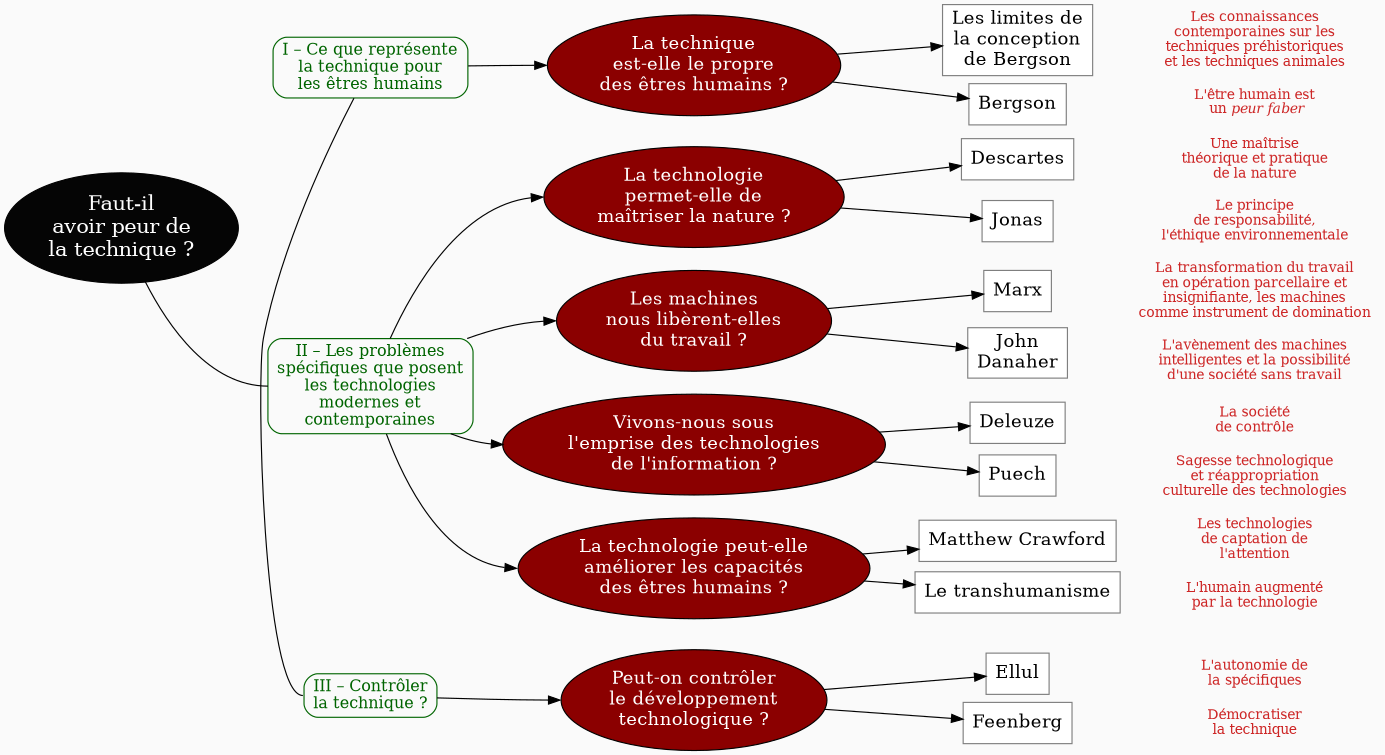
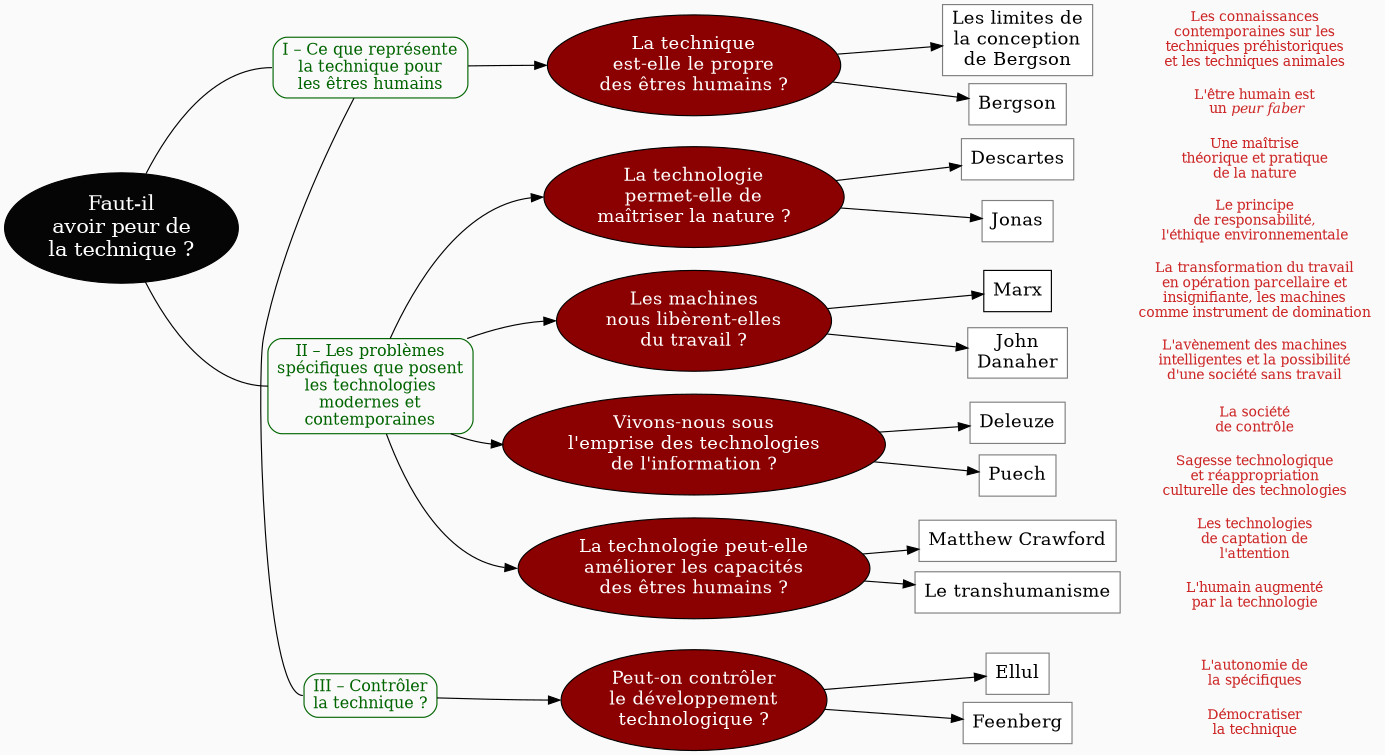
  digraph {
    bgcolor=grey98
    nodesep=0.1
    rankdir=LR
    ranksep=0.1
    splines=true
    style=filled
    node [color=grey50 fillcolor=grey98 fontcolor=black fontsize=16 shape=box style=filled]
    edge [minlen=3 style=invis]
    n1 [color=darkgreen fontcolor=darkgreen fontsize=14 label="I – Ce que représente\nla technique pour\nles êtres humains" shape=rect style="filled, rounded"]
    n2 [color=darkgreen fontcolor=darkgreen fontsize=14 label="II – Les problèmes\nspécifiques que posent\nles technologies\nmodernes et\ncontemporaines" shape=rect style="filled, rounded"]
    n3 [color=darkgreen fontcolor=darkgreen fontsize=14 label="III – Contrôler\nla technique ?" shape=rect style="filled, rounded"]
    n4 [color=black fillcolor=red4 fontcolor=white label="La technique\nest-elle le propre\ndes êtres humains ?" shape=oval]
    n5 [color=black fillcolor=red4 fontcolor=white label="La technologie\npermet-elle de\nmaîtriser la nature ?" shape=oval]
    n6 [color=black fillcolor=red4 fontcolor=white label="Les machines\nnous libèrent-elles\ndu travail ?" shape=oval]
    n7 [color=black fillcolor=red4 fontcolor=white label="Vivons-nous sous\nl'emprise des technologies\nde l'information ?" shape=oval]
    n8 [color=black fillcolor=red4 fontcolor=white label="La technologie peut-elle\naméliorer les capacités\ndes êtres humains ?" shape=oval]
    n9 [color=black fillcolor=red4 fontcolor=white label="Peut-on contrôler\nle développement\ntechnologique ?" shape=oval]
    n10 [fillcolor=white label="Les limites de\nla conception\nde Bergson"]
    n11 [fillcolor=white label=Descartes]
    n12 [fillcolor=white label=Jonas]
-   n13 [fillcolor=white label=Marx]
+   n13 [color=black fillcolor=white label=Marx]
    n14 [fillcolor=white label="John\nDanaher"]
    n15 [fillcolor=white label=Deleuze]
    n16 [fillcolor=white label=Puech]
    n17 [fillcolor=white label="Matthew Crawford"]
    n18 [fillcolor=white label="Le transhumanisme"]
    n19 [fillcolor=white label=Ellul]
    n20 [fillcolor=white label=Bergson]
    n21 [fillcolor=white label=Feenberg]
    n22 [fontcolor=firebrick3 fontsize=12 label="Les connaissances\ncontemporaines sur les\ntechniques préhistoriques\net les techniques animales" shape=plaintext style="filled,rounded"]
    n23 [fontcolor=firebrick3 fontsize=12 label="Une maîtrise\nthéorique et pratique\nde la nature" shape=plaintext style="filled,rounded"]
    n24 [fontcolor=firebrick3 fontsize=12 label="Le principe\nde responsabilité,\nl'éthique environnementale" shape=plaintext style="filled,rounded"]
    n25 [fontcolor=firebrick3 fontsize=12 label="La transformation du travail\nen opération parcellaire et\ninsignifiante, les machines\ncomme instrument de domination" shape=plaintext style="filled,rounded"]
    n26 [fontcolor=firebrick3 fontsize=12 label="L'avènement des machines\nintelligentes et la possibilité\nd'une société sans travail" shape=plaintext style="filled,rounded"]
    n27 [fontcolor=firebrick3 fontsize=12 label="La société\nde contrôle" shape=plaintext style="filled,rounded"]
    n28 [fontcolor=firebrick3 fontsize=12 label="Sagesse technologique\net réappropriation\nculturelle des technologies" shape=plaintext style="filled,rounded"]
    n29 [fontcolor=firebrick3 fontsize=12 label="Les technologies\nde captation de\nl'attention" shape=plaintext style="filled,rounded"]
    n30 [fontcolor=firebrick3 fontsize=12 label="L'humain augmenté\npar la technologie" shape=plaintext style="filled,rounded"]
    n31 [fontcolor=firebrick3 fontsize=12 label="L'autonomie de\nla spécifiques" shape=plaintext style="filled,rounded"]
    n32 [fillcolor=grey2 fontcolor=white fontsize=18 label="Faut-il\navoir peur de\nla technique ?" color="" shape=""]
    n33 [fontcolor=firebrick3 fontsize=12 label=<L'être humain est<br/> un <i>peur faber</i>> shape=plaintext style="filled,rounded"]
    n34 [fontcolor=firebrick3 fontsize=12 label="Démocratiser\nla technique" shape=plaintext style="filled,rounded"]
    subgraph sub_1 {
      rank=same
      n1
      n2
      n3
    }
    subgraph sub_2 {
      rank=same
      n4
      n5
    }
    subgraph sub_3 {
      rank=same
      n5
      n6
      n7
      n8
    }
    subgraph sub_4 {
      rank=same
      n8
      n9
    }
    subgraph sub_5 {
      rank=same
      n10
      n11
    }
    subgraph sub_6 {
      rank=same
      n12
      n13
    }
    subgraph sub_7 {
      rank=same
      n14
      n15
    }
    subgraph sub_8 {
      rank=same
      n16
      n17
    }
    subgraph sub_9 {
      rank=same
      n18
      n19
    }
    n1 -> n2 [minlen=30]
    n1 -> n3 [arrowhead=none headport=w style=""]
    n1 -> n4 [headport=w style=""]
    n2 -> n3 [minlen=30]
    n2 -> n5 [headport=w style=""]
    n2 -> n6 [headport=w style=""]
    n2 -> n7 [headport=w style=""]
    n2 -> n8 [headport=w style=""]
    n3 -> n9 [headport=w style=""]
    n4 -> n5 [minlen=4]
    n4 -> n10 [style=""]
    n4 -> n20 [style=""]
    n5 -> n6
    n5 -> n11 [style=""]
    n5 -> n12 [style=""]
    n6 -> n7
    n6 -> n13 [style=""]
    n6 -> n14 [style=""]
    n7 -> n8
    n7 -> n15 [style=""]
    n7 -> n16 [style=""]
    n8 -> n9 [minlen=4]
    n8 -> n17 [style=""]
    n8 -> n18 [style=""]
    n9 -> n19 [style=""]
    n9 -> n21 [style=""]
    n10 -> n11 [minlen=5]
    n10 -> n22 [minlen=1]
    n11 -> n23 [minlen=1]
    n12 -> n13
    n12 -> n24 [minlen=1]
    n13 -> n25 [minlen=1]
    n14 -> n15
    n14 -> n26 [minlen=1]
    n15 -> n27 [minlen=1]
    n16 -> n17
    n16 -> n28 [minlen=1]
    n17 -> n29 [minlen=1]
    n18 -> n19 [minlen=5]
    n18 -> n30 [minlen=1]
    n19 -> n31 [minlen=1]
    n20 -> n33 [minlen=1]
    n21 -> n34 [minlen=1]
+   n32 -> n1 [arrowhead=none headport=w style=""]
    n32 -> n2 [arrowhead=none headport=w style=""]
  }
